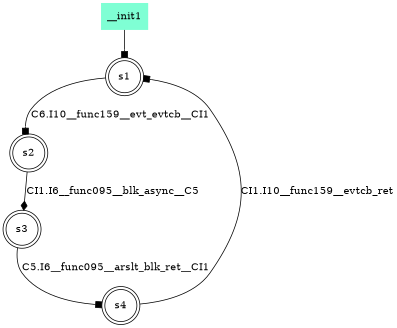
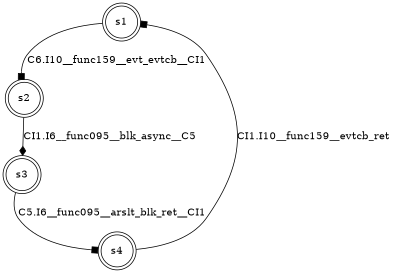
  digraph {
    node [shape=doublecircle]
    edge [arrowhead=box]
    n1 [label=<s1>]
    n2 [label=<s2>]
    n3 [label=<s3>]
    n4 [label=<s4>]
-   __init1 [fillcolor=aquamarine shape=none style=filled]
    n1 -> n2 [label=<C6.I10__func159__evt_evtcb__CI1>]
    n2 -> n3 [arrowhead=diamond label=<CI1.I6__func095__blk_async__C5>]
    n3 -> n4 [label=<C5.I6__func095__arslt_blk_ret__CI1>]
    n4 -> n1 [label=<CI1.I10__func159__evtcb_ret>]
-   __init1 -> n1
  }
